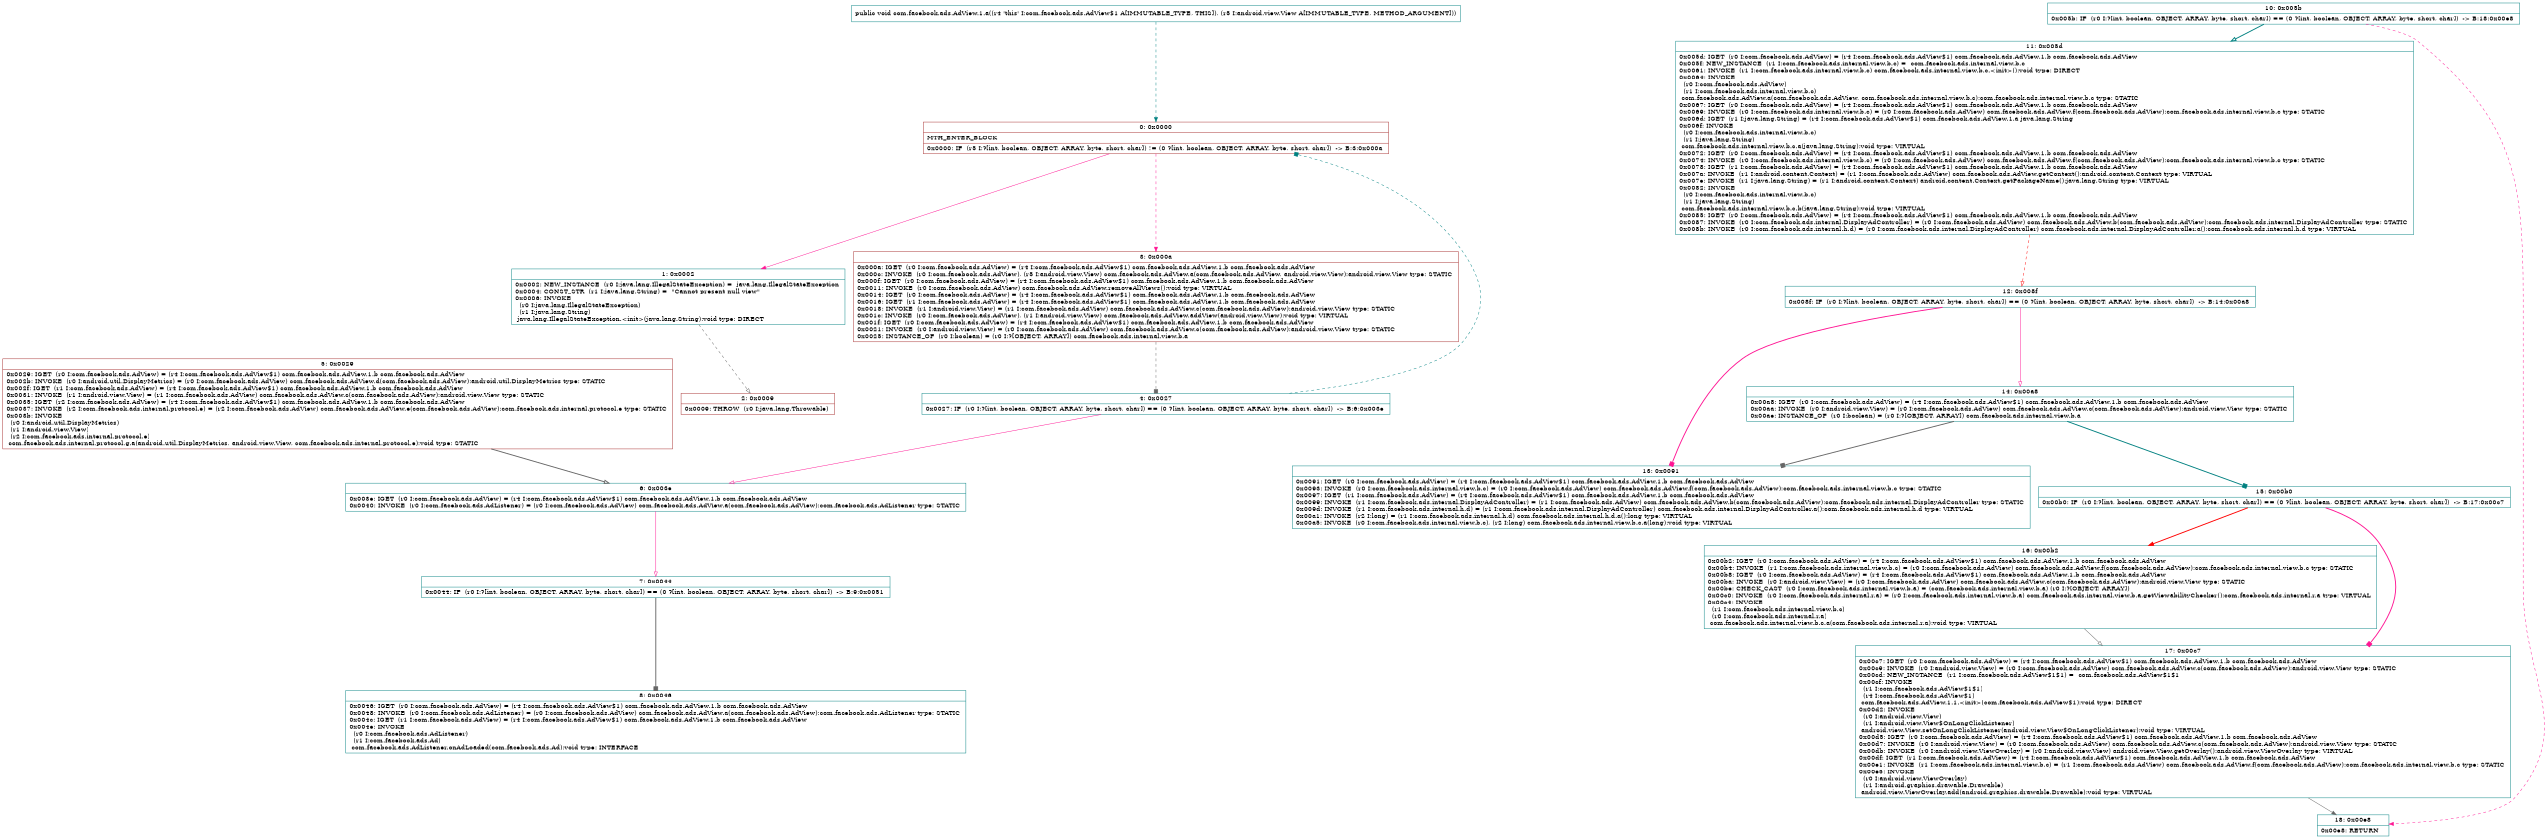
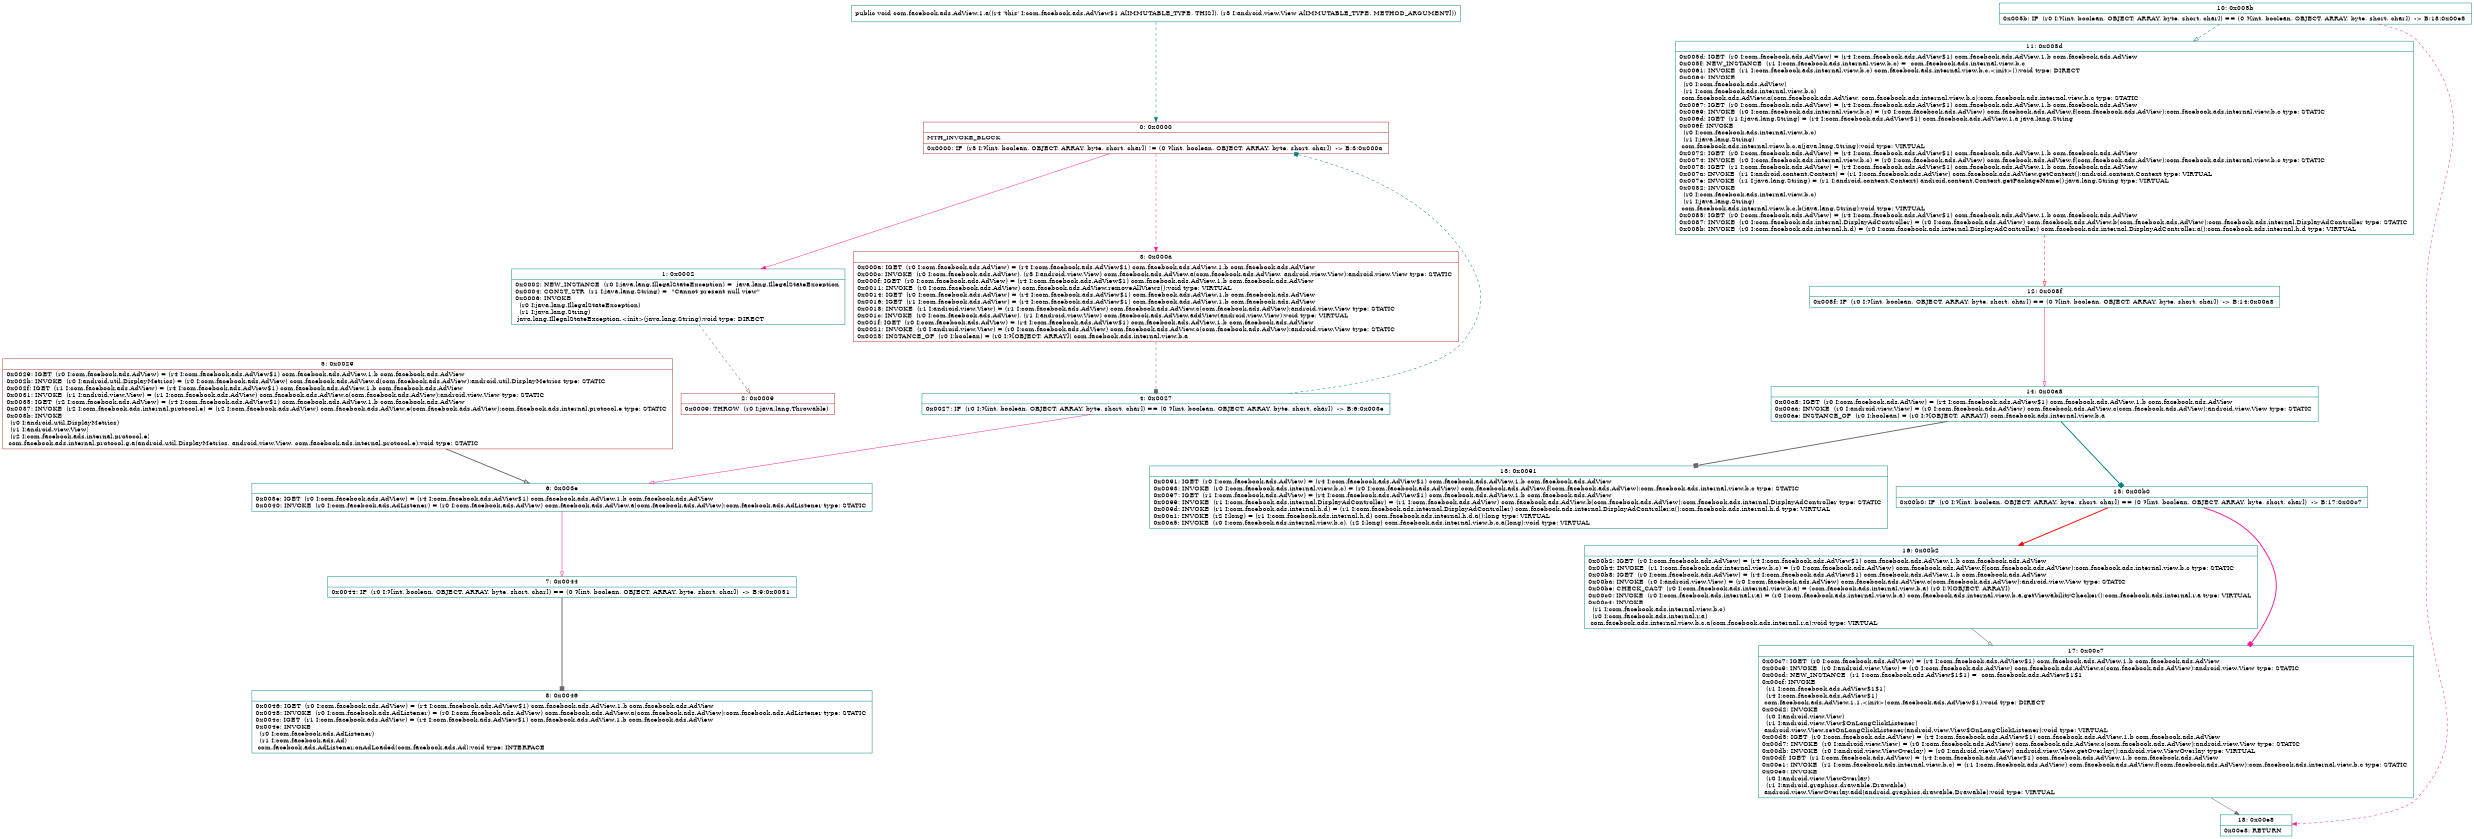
  digraph {
    node [color=teal shape=record]
    edge [arrowhead=onormal color=deeppink style=dashed]
-   n1 [color=brown label="{0\:\ 0x0000|MTH_ENTER_BLOCK\l|0x0000: IF  (r5 I:?[int, boolean, OBJECT, ARRAY, byte, short, char]) != (0 ?[int, boolean, OBJECT, ARRAY, byte, short, char])  \-\> B:3:0x000a \l}"]
+   n1 [color=brown label="{0\:\ 0x0000|MTH_INVOKE_BLOCK\l|0x0000: IF  (r5 I:?[int, boolean, OBJECT, ARRAY, byte, short, char]) != (0 ?[int, boolean, OBJECT, ARRAY, byte, short, char])  \-\> B:3:0x000a \l}"]
    n2 [label="{1\:\ 0x0002|0x0002: NEW_INSTANCE  (r0 I:java.lang.IllegalStateException) =  java.lang.IllegalStateException \l0x0004: CONST_STR  (r1 I:java.lang.String) =  \"Cannot present null view\" \l0x0006: INVOKE  \l  (r0 I:java.lang.IllegalStateException)\l  (r1 I:java.lang.String)\l java.lang.IllegalStateException.\<init\>(java.lang.String):void type: DIRECT \l}"]
    n3 [color=brown label="{3\:\ 0x000a|0x000a: IGET  (r0 I:com.facebook.ads.AdView) = (r4 I:com.facebook.ads.AdView$1) com.facebook.ads.AdView.1.b com.facebook.ads.AdView \l0x000c: INVOKE  (r0 I:com.facebook.ads.AdView), (r5 I:android.view.View) com.facebook.ads.AdView.a(com.facebook.ads.AdView, android.view.View):android.view.View type: STATIC \l0x000f: IGET  (r0 I:com.facebook.ads.AdView) = (r4 I:com.facebook.ads.AdView$1) com.facebook.ads.AdView.1.b com.facebook.ads.AdView \l0x0011: INVOKE  (r0 I:com.facebook.ads.AdView) com.facebook.ads.AdView.removeAllViews():void type: VIRTUAL \l0x0014: IGET  (r0 I:com.facebook.ads.AdView) = (r4 I:com.facebook.ads.AdView$1) com.facebook.ads.AdView.1.b com.facebook.ads.AdView \l0x0016: IGET  (r1 I:com.facebook.ads.AdView) = (r4 I:com.facebook.ads.AdView$1) com.facebook.ads.AdView.1.b com.facebook.ads.AdView \l0x0018: INVOKE  (r1 I:android.view.View) = (r1 I:com.facebook.ads.AdView) com.facebook.ads.AdView.c(com.facebook.ads.AdView):android.view.View type: STATIC \l0x001c: INVOKE  (r0 I:com.facebook.ads.AdView), (r1 I:android.view.View) com.facebook.ads.AdView.addView(android.view.View):void type: VIRTUAL \l0x001f: IGET  (r0 I:com.facebook.ads.AdView) = (r4 I:com.facebook.ads.AdView$1) com.facebook.ads.AdView.1.b com.facebook.ads.AdView \l0x0021: INVOKE  (r0 I:android.view.View) = (r0 I:com.facebook.ads.AdView) com.facebook.ads.AdView.c(com.facebook.ads.AdView):android.view.View type: STATIC \l0x0025: INSTANCE_OF  (r0 I:boolean) = (r0 I:?[OBJECT, ARRAY]) com.facebook.ads.internal.view.b.a \l}"]
    n4 [color=brown label="{2\:\ 0x0009|0x0009: THROW  (r0 I:java.lang.Throwable) \l}"]
    n5 [label="{4\:\ 0x0027|0x0027: IF  (r0 I:?[int, boolean, OBJECT, ARRAY, byte, short, char]) == (0 ?[int, boolean, OBJECT, ARRAY, byte, short, char])  \-\> B:6:0x003e \l}"]
    n6 [label="{6\:\ 0x003e|0x003e: IGET  (r0 I:com.facebook.ads.AdView) = (r4 I:com.facebook.ads.AdView$1) com.facebook.ads.AdView.1.b com.facebook.ads.AdView \l0x0040: INVOKE  (r0 I:com.facebook.ads.AdListener) = (r0 I:com.facebook.ads.AdView) com.facebook.ads.AdView.a(com.facebook.ads.AdView):com.facebook.ads.AdListener type: STATIC \l}"]
    n7 [color=brown label="{5\:\ 0x0029|0x0029: IGET  (r0 I:com.facebook.ads.AdView) = (r4 I:com.facebook.ads.AdView$1) com.facebook.ads.AdView.1.b com.facebook.ads.AdView \l0x002b: INVOKE  (r0 I:android.util.DisplayMetrics) = (r0 I:com.facebook.ads.AdView) com.facebook.ads.AdView.d(com.facebook.ads.AdView):android.util.DisplayMetrics type: STATIC \l0x002f: IGET  (r1 I:com.facebook.ads.AdView) = (r4 I:com.facebook.ads.AdView$1) com.facebook.ads.AdView.1.b com.facebook.ads.AdView \l0x0031: INVOKE  (r1 I:android.view.View) = (r1 I:com.facebook.ads.AdView) com.facebook.ads.AdView.c(com.facebook.ads.AdView):android.view.View type: STATIC \l0x0035: IGET  (r2 I:com.facebook.ads.AdView) = (r4 I:com.facebook.ads.AdView$1) com.facebook.ads.AdView.1.b com.facebook.ads.AdView \l0x0037: INVOKE  (r2 I:com.facebook.ads.internal.protocol.e) = (r2 I:com.facebook.ads.AdView) com.facebook.ads.AdView.e(com.facebook.ads.AdView):com.facebook.ads.internal.protocol.e type: STATIC \l0x003b: INVOKE  \l  (r0 I:android.util.DisplayMetrics)\l  (r1 I:android.view.View)\l  (r2 I:com.facebook.ads.internal.protocol.e)\l com.facebook.ads.internal.protocol.g.a(android.util.DisplayMetrics, android.view.View, com.facebook.ads.internal.protocol.e):void type: STATIC \l}"]
    n8 [label="{7\:\ 0x0044|0x0044: IF  (r0 I:?[int, boolean, OBJECT, ARRAY, byte, short, char]) == (0 ?[int, boolean, OBJECT, ARRAY, byte, short, char])  \-\> B:9:0x0051 \l}"]
    n9 [label="{8\:\ 0x0046|0x0046: IGET  (r0 I:com.facebook.ads.AdView) = (r4 I:com.facebook.ads.AdView$1) com.facebook.ads.AdView.1.b com.facebook.ads.AdView \l0x0048: INVOKE  (r0 I:com.facebook.ads.AdListener) = (r0 I:com.facebook.ads.AdView) com.facebook.ads.AdView.a(com.facebook.ads.AdView):com.facebook.ads.AdListener type: STATIC \l0x004c: IGET  (r1 I:com.facebook.ads.AdView) = (r4 I:com.facebook.ads.AdView$1) com.facebook.ads.AdView.1.b com.facebook.ads.AdView \l0x004e: INVOKE  \l  (r0 I:com.facebook.ads.AdListener)\l  (r1 I:com.facebook.ads.Ad)\l com.facebook.ads.AdListener.onAdLoaded(com.facebook.ads.Ad):void type: INTERFACE \l}"]
    n10 [label="{10\:\ 0x005b|0x005b: IF  (r0 I:?[int, boolean, OBJECT, ARRAY, byte, short, char]) == (0 ?[int, boolean, OBJECT, ARRAY, byte, short, char])  \-\> B:18:0x00e8 \l}"]
    n11 [label="{11\:\ 0x005d|0x005d: IGET  (r0 I:com.facebook.ads.AdView) = (r4 I:com.facebook.ads.AdView$1) com.facebook.ads.AdView.1.b com.facebook.ads.AdView \l0x005f: NEW_INSTANCE  (r1 I:com.facebook.ads.internal.view.b.c) =  com.facebook.ads.internal.view.b.c \l0x0061: INVOKE  (r1 I:com.facebook.ads.internal.view.b.c) com.facebook.ads.internal.view.b.c.\<init\>():void type: DIRECT \l0x0064: INVOKE  \l  (r0 I:com.facebook.ads.AdView)\l  (r1 I:com.facebook.ads.internal.view.b.c)\l com.facebook.ads.AdView.a(com.facebook.ads.AdView, com.facebook.ads.internal.view.b.c):com.facebook.ads.internal.view.b.c type: STATIC \l0x0067: IGET  (r0 I:com.facebook.ads.AdView) = (r4 I:com.facebook.ads.AdView$1) com.facebook.ads.AdView.1.b com.facebook.ads.AdView \l0x0069: INVOKE  (r0 I:com.facebook.ads.internal.view.b.c) = (r0 I:com.facebook.ads.AdView) com.facebook.ads.AdView.f(com.facebook.ads.AdView):com.facebook.ads.internal.view.b.c type: STATIC \l0x006d: IGET  (r1 I:java.lang.String) = (r4 I:com.facebook.ads.AdView$1) com.facebook.ads.AdView.1.a java.lang.String \l0x006f: INVOKE  \l  (r0 I:com.facebook.ads.internal.view.b.c)\l  (r1 I:java.lang.String)\l com.facebook.ads.internal.view.b.c.a(java.lang.String):void type: VIRTUAL \l0x0072: IGET  (r0 I:com.facebook.ads.AdView) = (r4 I:com.facebook.ads.AdView$1) com.facebook.ads.AdView.1.b com.facebook.ads.AdView \l0x0074: INVOKE  (r0 I:com.facebook.ads.internal.view.b.c) = (r0 I:com.facebook.ads.AdView) com.facebook.ads.AdView.f(com.facebook.ads.AdView):com.facebook.ads.internal.view.b.c type: STATIC \l0x0078: IGET  (r1 I:com.facebook.ads.AdView) = (r4 I:com.facebook.ads.AdView$1) com.facebook.ads.AdView.1.b com.facebook.ads.AdView \l0x007a: INVOKE  (r1 I:android.content.Context) = (r1 I:com.facebook.ads.AdView) com.facebook.ads.AdView.getContext():android.content.Context type: VIRTUAL \l0x007e: INVOKE  (r1 I:java.lang.String) = (r1 I:android.content.Context) android.content.Context.getPackageName():java.lang.String type: VIRTUAL \l0x0082: INVOKE  \l  (r0 I:com.facebook.ads.internal.view.b.c)\l  (r1 I:java.lang.String)\l com.facebook.ads.internal.view.b.c.b(java.lang.String):void type: VIRTUAL \l0x0085: IGET  (r0 I:com.facebook.ads.AdView) = (r4 I:com.facebook.ads.AdView$1) com.facebook.ads.AdView.1.b com.facebook.ads.AdView \l0x0087: INVOKE  (r0 I:com.facebook.ads.internal.DisplayAdController) = (r0 I:com.facebook.ads.AdView) com.facebook.ads.AdView.b(com.facebook.ads.AdView):com.facebook.ads.internal.DisplayAdController type: STATIC \l0x008b: INVOKE  (r0 I:com.facebook.ads.internal.h.d) = (r0 I:com.facebook.ads.internal.DisplayAdController) com.facebook.ads.internal.DisplayAdController.a():com.facebook.ads.internal.h.d type: VIRTUAL \l}"]
    n12 [label="{18\:\ 0x00e8|0x00e8: RETURN   \l}"]
    n13 [label="{12\:\ 0x008f|0x008f: IF  (r0 I:?[int, boolean, OBJECT, ARRAY, byte, short, char]) == (0 ?[int, boolean, OBJECT, ARRAY, byte, short, char])  \-\> B:14:0x00a8 \l}"]
    n14 [label="{13\:\ 0x0091|0x0091: IGET  (r0 I:com.facebook.ads.AdView) = (r4 I:com.facebook.ads.AdView$1) com.facebook.ads.AdView.1.b com.facebook.ads.AdView \l0x0093: INVOKE  (r0 I:com.facebook.ads.internal.view.b.c) = (r0 I:com.facebook.ads.AdView) com.facebook.ads.AdView.f(com.facebook.ads.AdView):com.facebook.ads.internal.view.b.c type: STATIC \l0x0097: IGET  (r1 I:com.facebook.ads.AdView) = (r4 I:com.facebook.ads.AdView$1) com.facebook.ads.AdView.1.b com.facebook.ads.AdView \l0x0099: INVOKE  (r1 I:com.facebook.ads.internal.DisplayAdController) = (r1 I:com.facebook.ads.AdView) com.facebook.ads.AdView.b(com.facebook.ads.AdView):com.facebook.ads.internal.DisplayAdController type: STATIC \l0x009d: INVOKE  (r1 I:com.facebook.ads.internal.h.d) = (r1 I:com.facebook.ads.internal.DisplayAdController) com.facebook.ads.internal.DisplayAdController.a():com.facebook.ads.internal.h.d type: VIRTUAL \l0x00a1: INVOKE  (r2 I:long) = (r1 I:com.facebook.ads.internal.h.d) com.facebook.ads.internal.h.d.a():long type: VIRTUAL \l0x00a5: INVOKE  (r0 I:com.facebook.ads.internal.view.b.c), (r2 I:long) com.facebook.ads.internal.view.b.c.a(long):void type: VIRTUAL \l}"]
    n15 [label="{14\:\ 0x00a8|0x00a8: IGET  (r0 I:com.facebook.ads.AdView) = (r4 I:com.facebook.ads.AdView$1) com.facebook.ads.AdView.1.b com.facebook.ads.AdView \l0x00aa: INVOKE  (r0 I:android.view.View) = (r0 I:com.facebook.ads.AdView) com.facebook.ads.AdView.c(com.facebook.ads.AdView):android.view.View type: STATIC \l0x00ae: INSTANCE_OF  (r0 I:boolean) = (r0 I:?[OBJECT, ARRAY]) com.facebook.ads.internal.view.b.a \l}"]
    n16 [label="{15\:\ 0x00b0|0x00b0: IF  (r0 I:?[int, boolean, OBJECT, ARRAY, byte, short, char]) == (0 ?[int, boolean, OBJECT, ARRAY, byte, short, char])  \-\> B:17:0x00c7 \l}"]
    n17 [label="{16\:\ 0x00b2|0x00b2: IGET  (r0 I:com.facebook.ads.AdView) = (r4 I:com.facebook.ads.AdView$1) com.facebook.ads.AdView.1.b com.facebook.ads.AdView \l0x00b4: INVOKE  (r1 I:com.facebook.ads.internal.view.b.c) = (r0 I:com.facebook.ads.AdView) com.facebook.ads.AdView.f(com.facebook.ads.AdView):com.facebook.ads.internal.view.b.c type: STATIC \l0x00b8: IGET  (r0 I:com.facebook.ads.AdView) = (r4 I:com.facebook.ads.AdView$1) com.facebook.ads.AdView.1.b com.facebook.ads.AdView \l0x00ba: INVOKE  (r0 I:android.view.View) = (r0 I:com.facebook.ads.AdView) com.facebook.ads.AdView.c(com.facebook.ads.AdView):android.view.View type: STATIC \l0x00be: CHECK_CAST  (r0 I:com.facebook.ads.internal.view.b.a) = (com.facebook.ads.internal.view.b.a) (r0 I:?[OBJECT, ARRAY]) \l0x00c0: INVOKE  (r0 I:com.facebook.ads.internal.r.a) = (r0 I:com.facebook.ads.internal.view.b.a) com.facebook.ads.internal.view.b.a.getViewabilityChecker():com.facebook.ads.internal.r.a type: VIRTUAL \l0x00c4: INVOKE  \l  (r1 I:com.facebook.ads.internal.view.b.c)\l  (r0 I:com.facebook.ads.internal.r.a)\l com.facebook.ads.internal.view.b.c.a(com.facebook.ads.internal.r.a):void type: VIRTUAL \l}"]
    n18 [label="{17\:\ 0x00c7|0x00c7: IGET  (r0 I:com.facebook.ads.AdView) = (r4 I:com.facebook.ads.AdView$1) com.facebook.ads.AdView.1.b com.facebook.ads.AdView \l0x00c9: INVOKE  (r0 I:android.view.View) = (r0 I:com.facebook.ads.AdView) com.facebook.ads.AdView.c(com.facebook.ads.AdView):android.view.View type: STATIC \l0x00cd: NEW_INSTANCE  (r1 I:com.facebook.ads.AdView$1$1) =  com.facebook.ads.AdView$1$1 \l0x00cf: INVOKE  \l  (r1 I:com.facebook.ads.AdView$1$1)\l  (r4 I:com.facebook.ads.AdView$1)\l com.facebook.ads.AdView.1.1.\<init\>(com.facebook.ads.AdView$1):void type: DIRECT \l0x00d2: INVOKE  \l  (r0 I:android.view.View)\l  (r1 I:android.view.View$OnLongClickListener)\l android.view.View.setOnLongClickListener(android.view.View$OnLongClickListener):void type: VIRTUAL \l0x00d5: IGET  (r0 I:com.facebook.ads.AdView) = (r4 I:com.facebook.ads.AdView$1) com.facebook.ads.AdView.1.b com.facebook.ads.AdView \l0x00d7: INVOKE  (r0 I:android.view.View) = (r0 I:com.facebook.ads.AdView) com.facebook.ads.AdView.c(com.facebook.ads.AdView):android.view.View type: STATIC \l0x00db: INVOKE  (r0 I:android.view.ViewOverlay) = (r0 I:android.view.View) android.view.View.getOverlay():android.view.ViewOverlay type: VIRTUAL \l0x00df: IGET  (r1 I:com.facebook.ads.AdView) = (r4 I:com.facebook.ads.AdView$1) com.facebook.ads.AdView.1.b com.facebook.ads.AdView \l0x00e1: INVOKE  (r1 I:com.facebook.ads.internal.view.b.c) = (r1 I:com.facebook.ads.AdView) com.facebook.ads.AdView.f(com.facebook.ads.AdView):com.facebook.ads.internal.view.b.c type: STATIC \l0x00e5: INVOKE  \l  (r0 I:android.view.ViewOverlay)\l  (r1 I:android.graphics.drawable.Drawable)\l android.view.ViewOverlay.add(android.graphics.drawable.Drawable):void type: VIRTUAL \l}"]
    n19 [label="{public void com.facebook.ads.AdView.1.a((r4 'this' I:com.facebook.ads.AdView$1 A[IMMUTABLE_TYPE, THIS]), (r5 I:android.view.View A[IMMUTABLE_TYPE, METHOD_ARGUMENT])) }"]
    n1 -> n2 [arrowhead=normal style=solid]
    n1 -> n3 [arrowhead=normal]
    n2 -> n4 [color=gray40]
    n3 -> n5 [arrowhead=box color=gray40]
    n5 -> n1 [arrowhead=box color=teal]
    n5 -> n6 [style=solid]
    n6 -> n8 [style=solid]
    n7 -> n6 [color=gray40 style=bold]
    n8 -> n9 [arrowhead=box color=gray40 style=bold]
-   n10 -> n11 [color=teal style=bold]
+   n10 -> n11 [color=teal]
    n10 -> n12 [arrowhead=normal]
    n11 -> n13 [color=red]
-   n13 -> n14 [arrowhead=box style=bold]
    n13 -> n15 [style=solid]
    n15 -> n14 [arrowhead=box color=gray40 style=bold]
    n15 -> n16 [arrowhead=box color=teal style=bold]
    n16 -> n17 [arrowhead=normal color=red style=bold]
    n16 -> n18 [arrowhead=box style=bold]
    n17 -> n18 [color=gray40 style=solid]
    n18 -> n12 [arrowhead=normal color=gray40 style=solid]
    n19 -> n1 [arrowhead=normal color=teal]
  }
